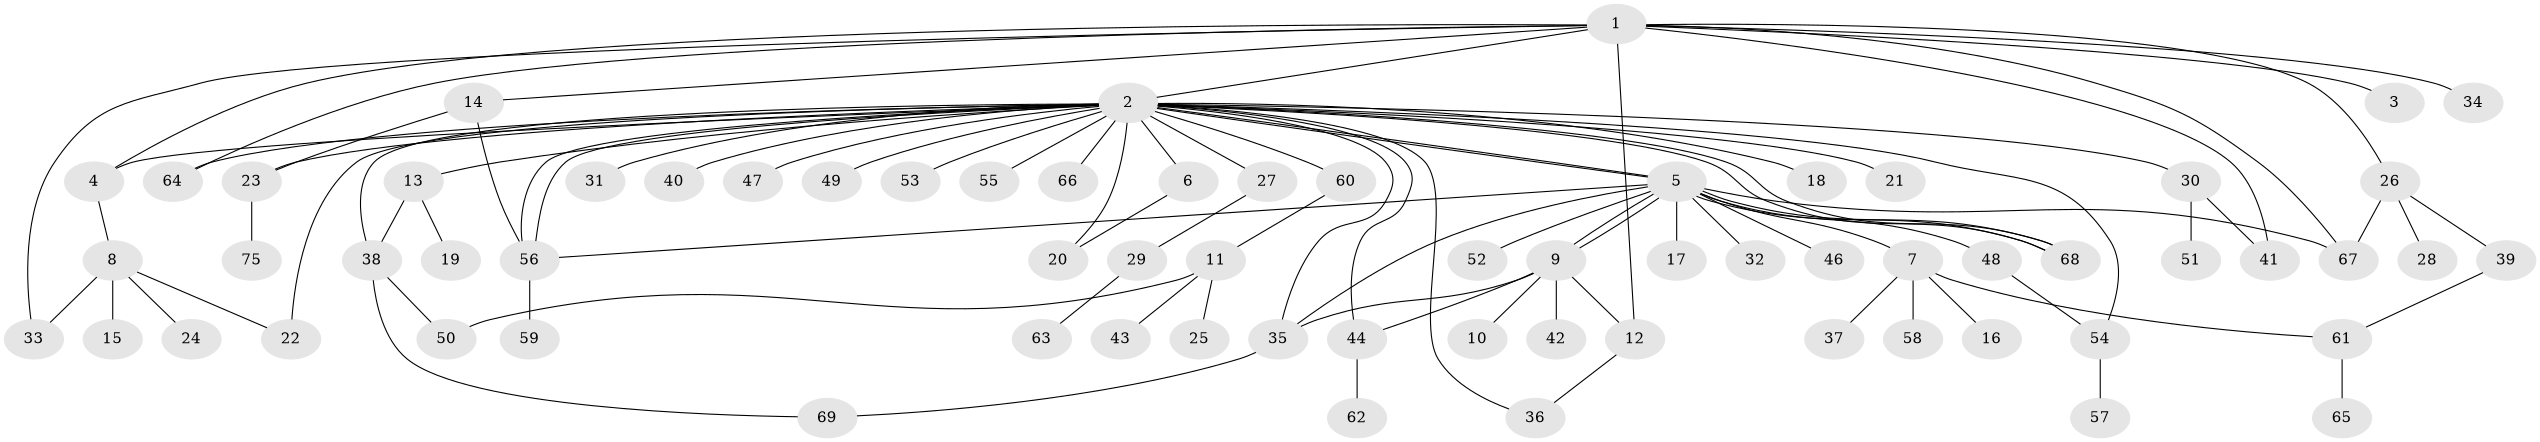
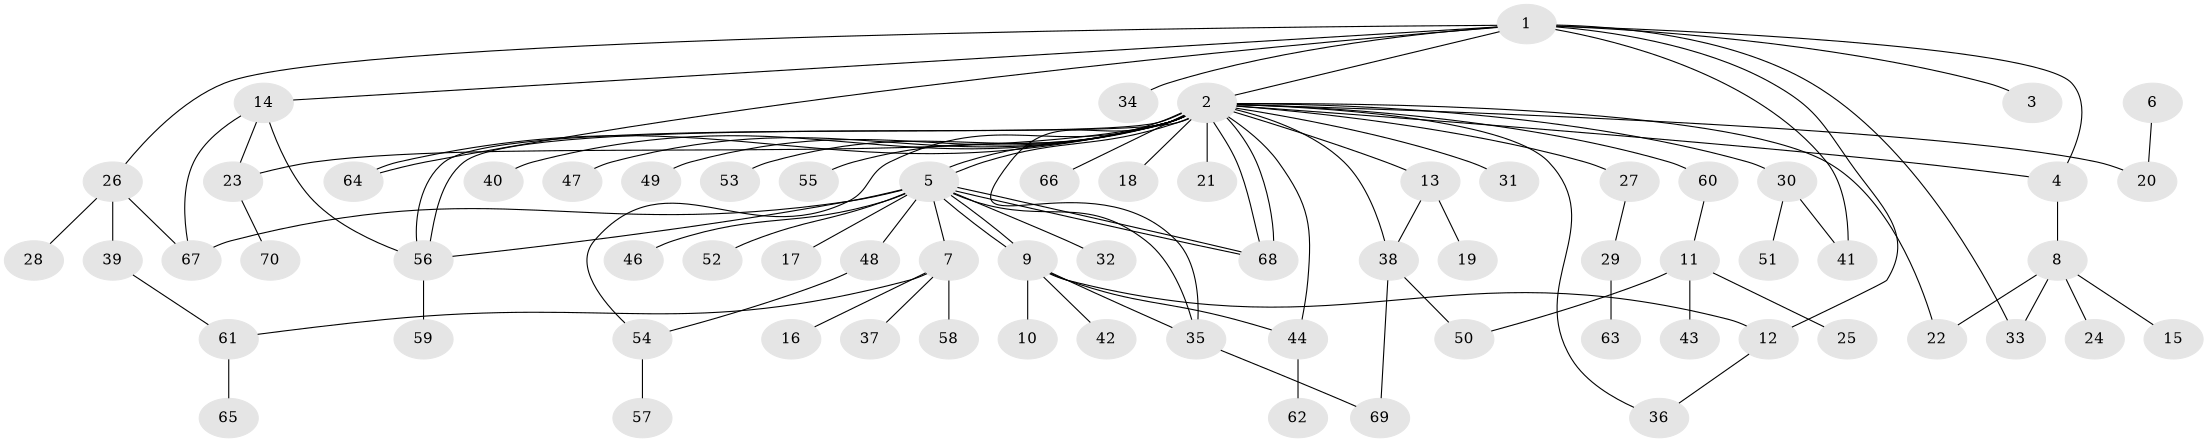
  graph {
    node [color=gray90 style=filled]
    1
    2
    3
    4
    12
    14
    26
    33
    34
    41
    64
    5
    6
    13
    18
    20
    21
    22
    23
    27
    30
    31
    35
    36
    38
    40
    44
    47
    49
    53
    54
    55
    56
    60
    66
    68
    8
    11
    25
    43
    50
    67
    28
    39
    7
    9
    17
    32
    46
    48
    52
    19
-   70 [label=75]
+   70
    29
    51
    69
    62
    57
    59
    15
    24
    16
    37
    58
    61
    10
    42
    65
    63
    1 -- 2
    1 -- 3
    1 -- 4
    1 -- 12
    1 -- 14
    1 -- 26
    1 -- 33
    1 -- 34
    1 -- 41
    1 -- 64
    2 -- 4
    2 -- 64
    2 -- 5
    2 -- 5
-   2 -- 6
    2 -- 13
    2 -- 18
    2 -- 20
    2 -- 21
    2 -- 22
    2 -- 23
    2 -- 27
    2 -- 30
    2 -- 31
    2 -- 35
    2 -- 36
    2 -- 38
    2 -- 40
    2 -- 44
    2 -- 47
    2 -- 49
    2 -- 53
    2 -- 54
    2 -- 55
    2 -- 56
    2 -- 56
    2 -- 60
    2 -- 66
    2 -- 68
    2 -- 68
    4 -- 8
    12 -- 36
    14 -- 23
    14 -- 56
-   1 -- 67
+   14 -- 67
    26 -- 67
    26 -- 28
    26 -- 39
    5 -- 35
    5 -- 56
    5 -- 68
    5 -- 68
    5 -- 67
    5 -- 7
    5 -- 9
    5 -- 9
    5 -- 17
    5 -- 32
    5 -- 46
    5 -- 48
    5 -- 52
    6 -- 20
    13 -- 38
    13 -- 19
    23 -- 70
    27 -- 29
    30 -- 41
    30 -- 51
    35 -- 69
    38 -- 50
    38 -- 69
    44 -- 62
    54 -- 57
    56 -- 59
    60 -- 11
    8 -- 33
    8 -- 22
    8 -- 15
    8 -- 24
    11 -- 25
    11 -- 43
    11 -- 50
    39 -- 61
    7 -- 16
    7 -- 37
    7 -- 58
    7 -- 61
    9 -- 12
    9 -- 35
    9 -- 44
    9 -- 10
    9 -- 42
    48 -- 54
    29 -- 63
    61 -- 65
  }
